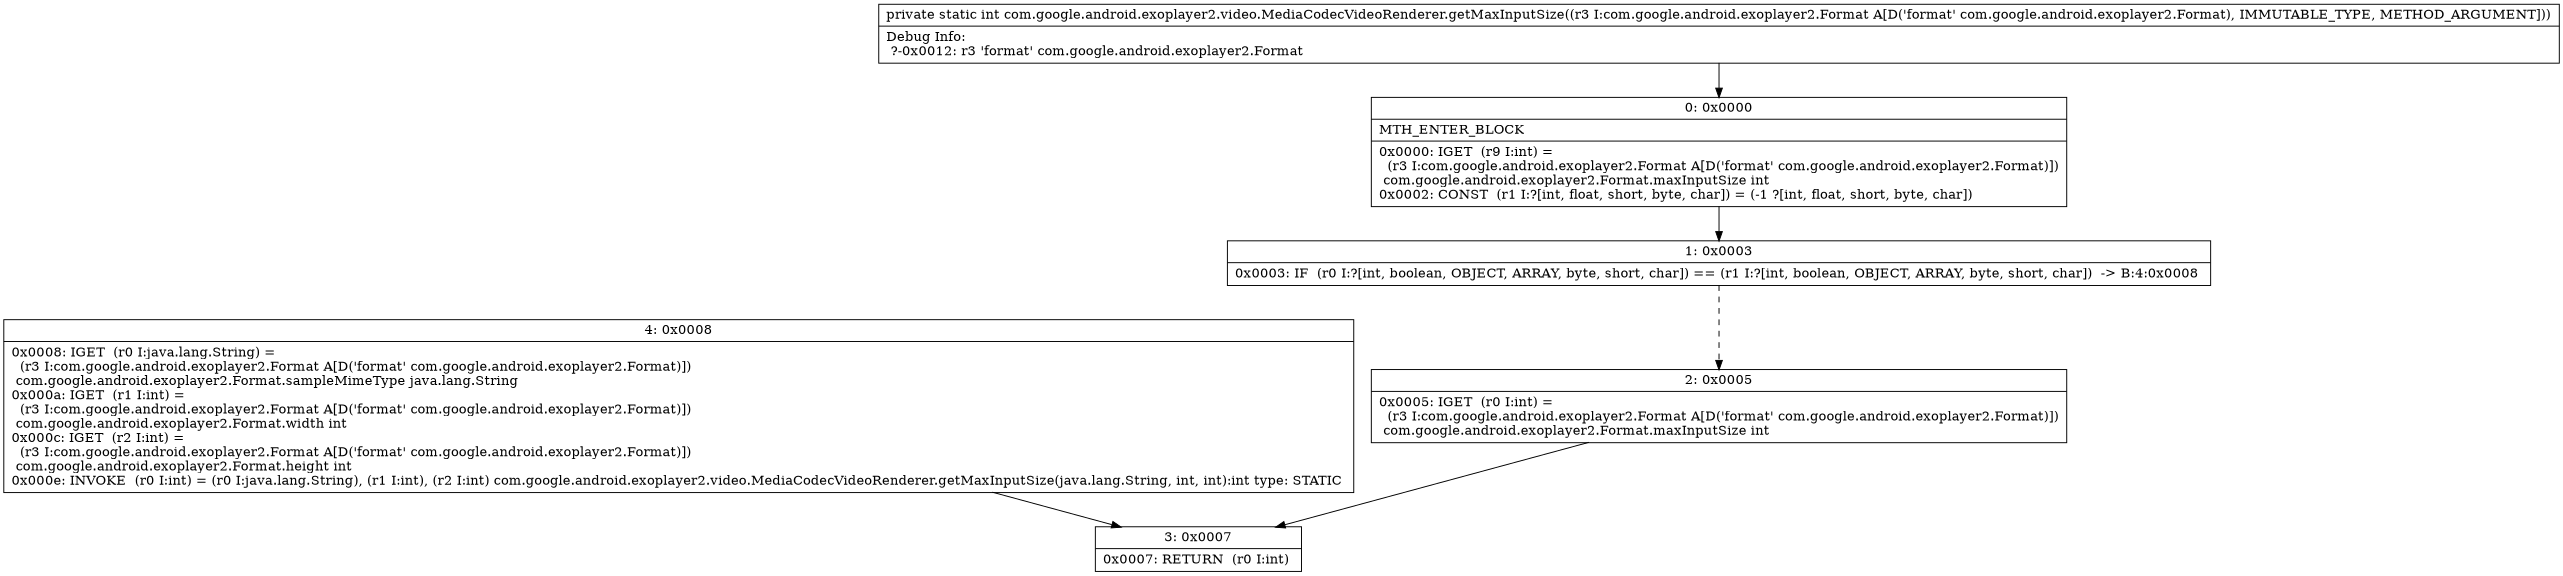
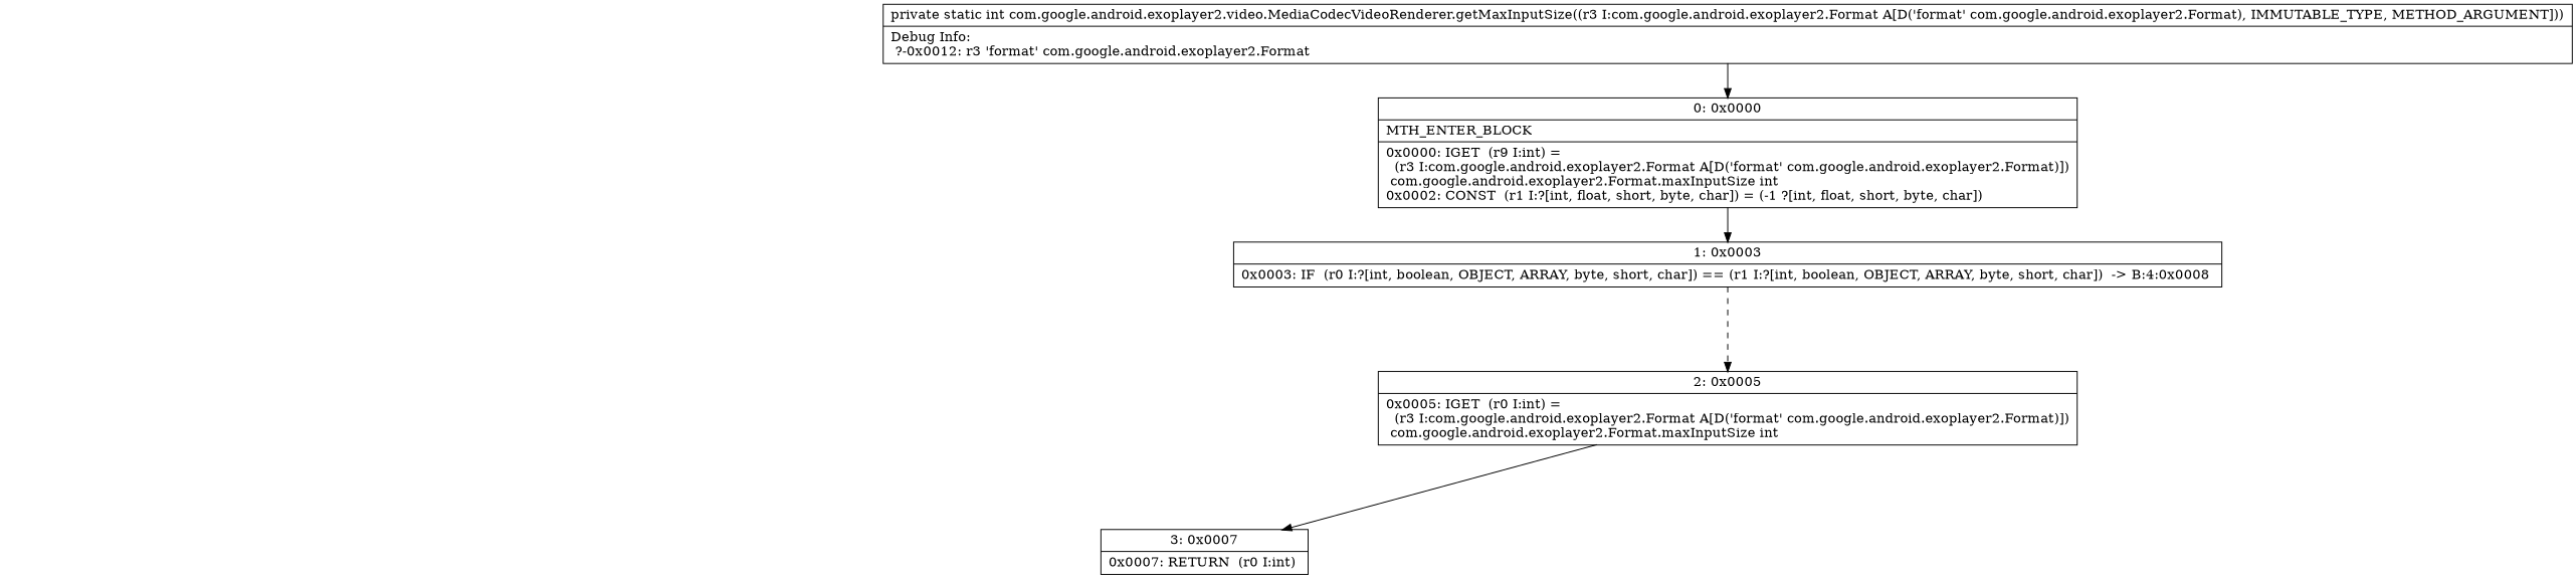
  digraph {
    node [shape=record]
    n1 [label="{0\:\ 0x0000|MTH_ENTER_BLOCK\l|0x0000: IGET  (r9 I:int) = \l  (r3 I:com.google.android.exoplayer2.Format A[D('format' com.google.android.exoplayer2.Format)])\l com.google.android.exoplayer2.Format.maxInputSize int \l0x0002: CONST  (r1 I:?[int, float, short, byte, char]) = (\-1 ?[int, float, short, byte, char]) \l}"]
    n2 [label="{1\:\ 0x0003|0x0003: IF  (r0 I:?[int, boolean, OBJECT, ARRAY, byte, short, char]) == (r1 I:?[int, boolean, OBJECT, ARRAY, byte, short, char])  \-\> B:4:0x0008 \l}"]
    n3 [label="{2\:\ 0x0005|0x0005: IGET  (r0 I:int) = \l  (r3 I:com.google.android.exoplayer2.Format A[D('format' com.google.android.exoplayer2.Format)])\l com.google.android.exoplayer2.Format.maxInputSize int \l}"]
    n4 [label="{3\:\ 0x0007|0x0007: RETURN  (r0 I:int) \l}"]
-   n5 [label="{4\:\ 0x0008|0x0008: IGET  (r0 I:java.lang.String) = \l  (r3 I:com.google.android.exoplayer2.Format A[D('format' com.google.android.exoplayer2.Format)])\l com.google.android.exoplayer2.Format.sampleMimeType java.lang.String \l0x000a: IGET  (r1 I:int) = \l  (r3 I:com.google.android.exoplayer2.Format A[D('format' com.google.android.exoplayer2.Format)])\l com.google.android.exoplayer2.Format.width int \l0x000c: IGET  (r2 I:int) = \l  (r3 I:com.google.android.exoplayer2.Format A[D('format' com.google.android.exoplayer2.Format)])\l com.google.android.exoplayer2.Format.height int \l0x000e: INVOKE  (r0 I:int) = (r0 I:java.lang.String), (r1 I:int), (r2 I:int) com.google.android.exoplayer2.video.MediaCodecVideoRenderer.getMaxInputSize(java.lang.String, int, int):int type: STATIC \l}"]
    n6 [label="{private static int com.google.android.exoplayer2.video.MediaCodecVideoRenderer.getMaxInputSize((r3 I:com.google.android.exoplayer2.Format A[D('format' com.google.android.exoplayer2.Format), IMMUTABLE_TYPE, METHOD_ARGUMENT]))  | Debug Info:\l  ?\-0x0012: r3 'format' com.google.android.exoplayer2.Format\l}"]
    n1 -> n2
    n2 -> n3 [style=dashed]
    n3 -> n4
-   n5 -> n4
    n6 -> n1
  }
